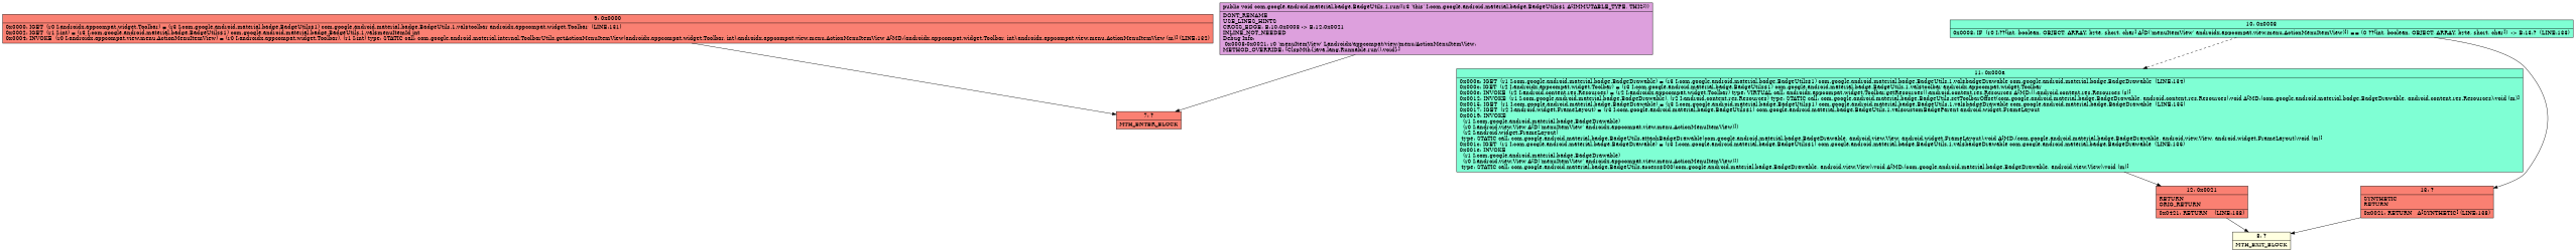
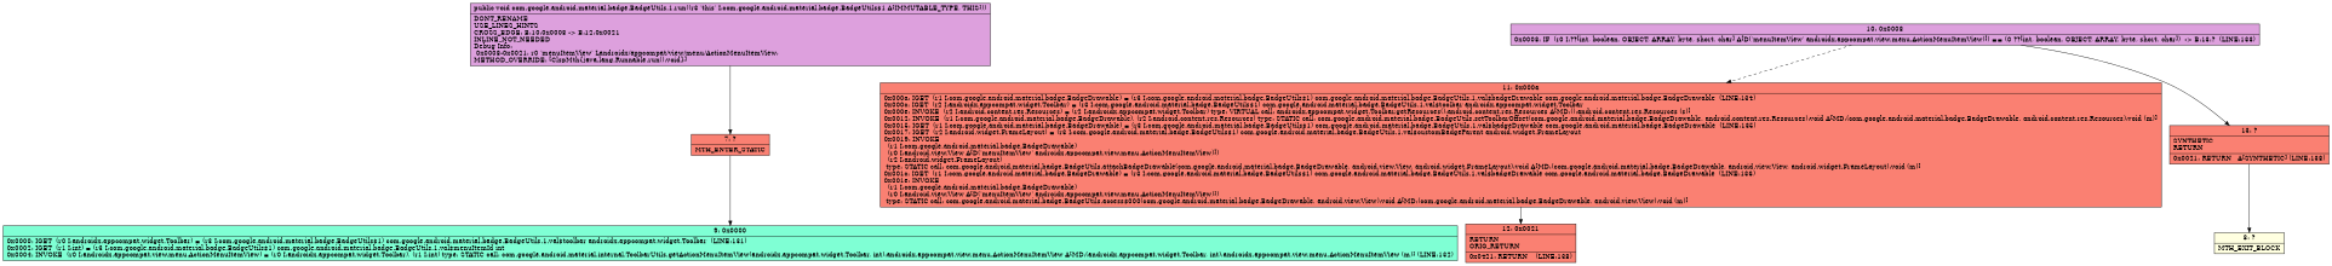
  digraph {
    node [fillcolor=salmon shape=record style=filled]
-   n1 [label="{7\:\ ?|MTH_ENTER_BLOCK\l}"]
-   n2 [label="{9\:\ 0x0000|0x0000: IGET  (r0 I:androidx.appcompat.widget.Toolbar) = (r3 I:com.google.android.material.badge.BadgeUtils$1) com.google.android.material.badge.BadgeUtils.1.val$toolbar androidx.appcompat.widget.Toolbar  (LINE:131)\l0x0002: IGET  (r1 I:int) = (r3 I:com.google.android.material.badge.BadgeUtils$1) com.google.android.material.badge.BadgeUtils.1.val$menuItemId int \l0x0004: INVOKE  (r0 I:androidx.appcompat.view.menu.ActionMenuItemView) = (r0 I:androidx.appcompat.widget.Toolbar), (r1 I:int) type: STATIC call: com.google.android.material.internal.ToolbarUtils.getActionMenuItemView(androidx.appcompat.widget.Toolbar, int):androidx.appcompat.view.menu.ActionMenuItemView A[MD:(androidx.appcompat.widget.Toolbar, int):androidx.appcompat.view.menu.ActionMenuItemView (m)] (LINE:132)\l}"]
-   n3 [fillcolor=aquamarine label="{10\:\ 0x0008|0x0008: IF  (r0 I:??[int, boolean, OBJECT, ARRAY, byte, short, char] A[D('menuItemView' androidx.appcompat.view.menu.ActionMenuItemView)]) == (0 ??[int, boolean, OBJECT, ARRAY, byte, short, char])  \-\> B:13:?  (LINE:133)\l}"]
-   n4 [fillcolor=aquamarine label="{11\:\ 0x000a|0x000a: IGET  (r1 I:com.google.android.material.badge.BadgeDrawable) = (r3 I:com.google.android.material.badge.BadgeUtils$1) com.google.android.material.badge.BadgeUtils.1.val$badgeDrawable com.google.android.material.badge.BadgeDrawable  (LINE:134)\l0x000c: IGET  (r2 I:androidx.appcompat.widget.Toolbar) = (r3 I:com.google.android.material.badge.BadgeUtils$1) com.google.android.material.badge.BadgeUtils.1.val$toolbar androidx.appcompat.widget.Toolbar \l0x000e: INVOKE  (r2 I:android.content.res.Resources) = (r2 I:androidx.appcompat.widget.Toolbar) type: VIRTUAL call: androidx.appcompat.widget.Toolbar.getResources():android.content.res.Resources A[MD:():android.content.res.Resources (s)]\l0x0012: INVOKE  (r1 I:com.google.android.material.badge.BadgeDrawable), (r2 I:android.content.res.Resources) type: STATIC call: com.google.android.material.badge.BadgeUtils.setToolbarOffset(com.google.android.material.badge.BadgeDrawable, android.content.res.Resources):void A[MD:(com.google.android.material.badge.BadgeDrawable, android.content.res.Resources):void (m)]\l0x0015: IGET  (r1 I:com.google.android.material.badge.BadgeDrawable) = (r3 I:com.google.android.material.badge.BadgeUtils$1) com.google.android.material.badge.BadgeUtils.1.val$badgeDrawable com.google.android.material.badge.BadgeDrawable  (LINE:135)\l0x0017: IGET  (r2 I:android.widget.FrameLayout) = (r3 I:com.google.android.material.badge.BadgeUtils$1) com.google.android.material.badge.BadgeUtils.1.val$customBadgeParent android.widget.FrameLayout \l0x0019: INVOKE  \l  (r1 I:com.google.android.material.badge.BadgeDrawable)\l  (r0 I:android.view.View A[D('menuItemView' androidx.appcompat.view.menu.ActionMenuItemView)])\l  (r2 I:android.widget.FrameLayout)\l type: STATIC call: com.google.android.material.badge.BadgeUtils.attachBadgeDrawable(com.google.android.material.badge.BadgeDrawable, android.view.View, android.widget.FrameLayout):void A[MD:(com.google.android.material.badge.BadgeDrawable, android.view.View, android.widget.FrameLayout):void (m)]\l0x001c: IGET  (r1 I:com.google.android.material.badge.BadgeDrawable) = (r3 I:com.google.android.material.badge.BadgeUtils$1) com.google.android.material.badge.BadgeUtils.1.val$badgeDrawable com.google.android.material.badge.BadgeDrawable  (LINE:136)\l0x001e: INVOKE  \l  (r1 I:com.google.android.material.badge.BadgeDrawable)\l  (r0 I:android.view.View A[D('menuItemView' androidx.appcompat.view.menu.ActionMenuItemView)])\l type: STATIC call: com.google.android.material.badge.BadgeUtils.access$000(com.google.android.material.badge.BadgeDrawable, android.view.View):void A[MD:(com.google.android.material.badge.BadgeDrawable, android.view.View):void (m)]\l}"]
+   n1 [label="{7\:\ ?|MTH_ENTER_STATIC\l}"]
+   n2 [fillcolor=aquamarine label="{9\:\ 0x0000|0x0000: IGET  (r0 I:androidx.appcompat.widget.Toolbar) = (r3 I:com.google.android.material.badge.BadgeUtils$1) com.google.android.material.badge.BadgeUtils.1.val$toolbar androidx.appcompat.widget.Toolbar  (LINE:131)\l0x0002: IGET  (r1 I:int) = (r3 I:com.google.android.material.badge.BadgeUtils$1) com.google.android.material.badge.BadgeUtils.1.val$menuItemId int \l0x0004: INVOKE  (r0 I:androidx.appcompat.view.menu.ActionMenuItemView) = (r0 I:androidx.appcompat.widget.Toolbar), (r1 I:int) type: STATIC call: com.google.android.material.internal.ToolbarUtils.getActionMenuItemView(androidx.appcompat.widget.Toolbar, int):androidx.appcompat.view.menu.ActionMenuItemView A[MD:(androidx.appcompat.widget.Toolbar, int):androidx.appcompat.view.menu.ActionMenuItemView (m)] (LINE:132)\l}"]
+   n3 [fillcolor=plum label="{10\:\ 0x0008|0x0008: IF  (r0 I:??[int, boolean, OBJECT, ARRAY, byte, short, char] A[D('menuItemView' androidx.appcompat.view.menu.ActionMenuItemView)]) == (0 ??[int, boolean, OBJECT, ARRAY, byte, short, char])  \-\> B:13:?  (LINE:133)\l}"]
+   n4 [label="{11\:\ 0x000a|0x000a: IGET  (r1 I:com.google.android.material.badge.BadgeDrawable) = (r3 I:com.google.android.material.badge.BadgeUtils$1) com.google.android.material.badge.BadgeUtils.1.val$badgeDrawable com.google.android.material.badge.BadgeDrawable  (LINE:134)\l0x000c: IGET  (r2 I:androidx.appcompat.widget.Toolbar) = (r3 I:com.google.android.material.badge.BadgeUtils$1) com.google.android.material.badge.BadgeUtils.1.val$toolbar androidx.appcompat.widget.Toolbar \l0x000e: INVOKE  (r2 I:android.content.res.Resources) = (r2 I:androidx.appcompat.widget.Toolbar) type: VIRTUAL call: androidx.appcompat.widget.Toolbar.getResources():android.content.res.Resources A[MD:():android.content.res.Resources (s)]\l0x0012: INVOKE  (r1 I:com.google.android.material.badge.BadgeDrawable), (r2 I:android.content.res.Resources) type: STATIC call: com.google.android.material.badge.BadgeUtils.setToolbarOffset(com.google.android.material.badge.BadgeDrawable, android.content.res.Resources):void A[MD:(com.google.android.material.badge.BadgeDrawable, android.content.res.Resources):void (m)]\l0x0015: IGET  (r1 I:com.google.android.material.badge.BadgeDrawable) = (r3 I:com.google.android.material.badge.BadgeUtils$1) com.google.android.material.badge.BadgeUtils.1.val$badgeDrawable com.google.android.material.badge.BadgeDrawable  (LINE:135)\l0x0017: IGET  (r2 I:android.widget.FrameLayout) = (r3 I:com.google.android.material.badge.BadgeUtils$1) com.google.android.material.badge.BadgeUtils.1.val$customBadgeParent android.widget.FrameLayout \l0x0019: INVOKE  \l  (r1 I:com.google.android.material.badge.BadgeDrawable)\l  (r0 I:android.view.View A[D('menuItemView' androidx.appcompat.view.menu.ActionMenuItemView)])\l  (r2 I:android.widget.FrameLayout)\l type: STATIC call: com.google.android.material.badge.BadgeUtils.attachBadgeDrawable(com.google.android.material.badge.BadgeDrawable, android.view.View, android.widget.FrameLayout):void A[MD:(com.google.android.material.badge.BadgeDrawable, android.view.View, android.widget.FrameLayout):void (m)]\l0x001c: IGET  (r1 I:com.google.android.material.badge.BadgeDrawable) = (r3 I:com.google.android.material.badge.BadgeUtils$1) com.google.android.material.badge.BadgeUtils.1.val$badgeDrawable com.google.android.material.badge.BadgeDrawable  (LINE:136)\l0x001e: INVOKE  \l  (r1 I:com.google.android.material.badge.BadgeDrawable)\l  (r0 I:android.view.View A[D('menuItemView' androidx.appcompat.view.menu.ActionMenuItemView)])\l type: STATIC call: com.google.android.material.badge.BadgeUtils.access$000(com.google.android.material.badge.BadgeDrawable, android.view.View):void A[MD:(com.google.android.material.badge.BadgeDrawable, android.view.View):void (m)]\l}"]
    n5 [label="{13\:\ ?|SYNTHETIC\lRETURN\l|0x0021: RETURN   A[SYNTHETIC] (LINE:138)\l}"]
    n6 [label="{12\:\ 0x0021|RETURN\lORIG_RETURN\l|0x0421: RETURN    (LINE:138)\l}"]
    n7 [fillcolor=lightyellow label="{8\:\ ?|MTH_EXIT_BLOCK\l}"]
    n8 [fillcolor=plum label="{public void com.google.android.material.badge.BadgeUtils.1.run((r3 'this' I:com.google.android.material.badge.BadgeUtils$1 A[IMMUTABLE_TYPE, THIS]))  | DONT_RENAME\lUSE_LINES_HINTS\lCROSS_EDGE: B:10:0x0008 \-\> B:12:0x0021\lINLINE_NOT_NEEDED\lDebug Info:\l  0x0008\-0x0021: r0 'menuItemView' Landroidx\/appcompat\/view\/menu\/ActionMenuItemView;\lMETHOD_OVERRIDE: [ClspMth\{java.lang.Runnable.run():void\}]\l}"]
-   n2 -> n1
+   n1 -> n2
    n3 -> n4 [style=dashed]
    n3 -> n5
    n4 -> n6
    n5 -> n7
-   n6 -> n7
    n8 -> n1
  }
